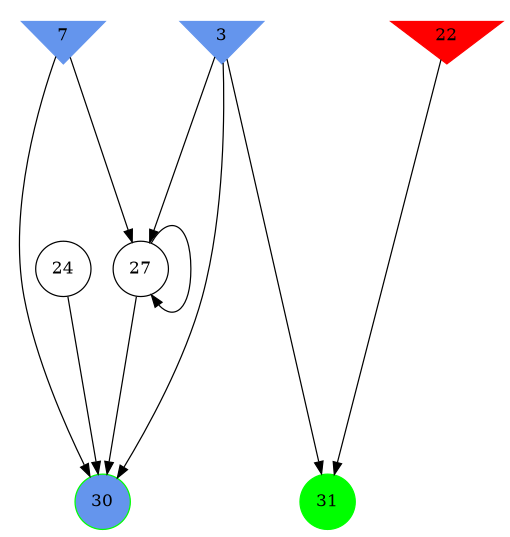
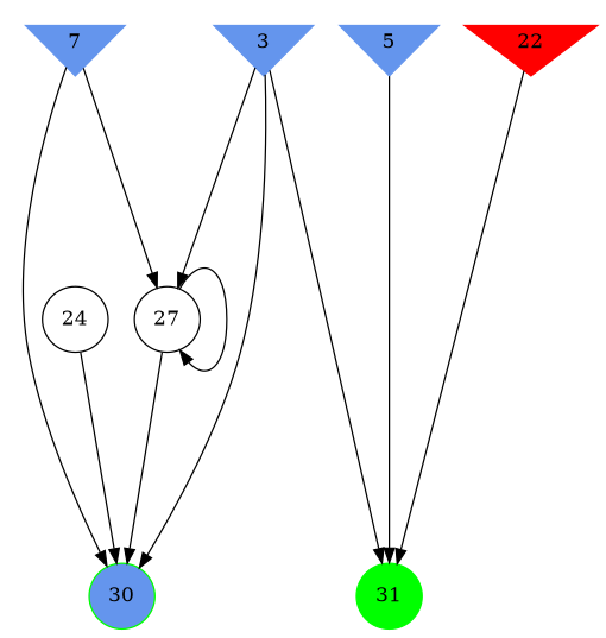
  digraph {
    ranksep=2.0
    node [color=cornflowerblue shape=invtriangle style=filled]
    3
+   5
    7
    22 [color=red]
    24 [color=black shape=circle style=""]
    27 [color=black shape=circle style=""]
    30 [color=green fillcolor=cornflowerblue shape=circle]
    31 [color=green shape=circle]
    subgraph sub_1 {
      rank=same
      3
+     5
      7
      22
    }
    subgraph sub_2 {
      rank=same
      24
      27
    }
    subgraph sub_3 {
      rank=same
      30
      31
    }
    3 -> 27
    3 -> 30
    3 -> 31
+   5 -> 31
    7 -> 27
    7 -> 30
    22 -> 31
    24 -> 30
    27 -> 27
    27 -> 30
  }
